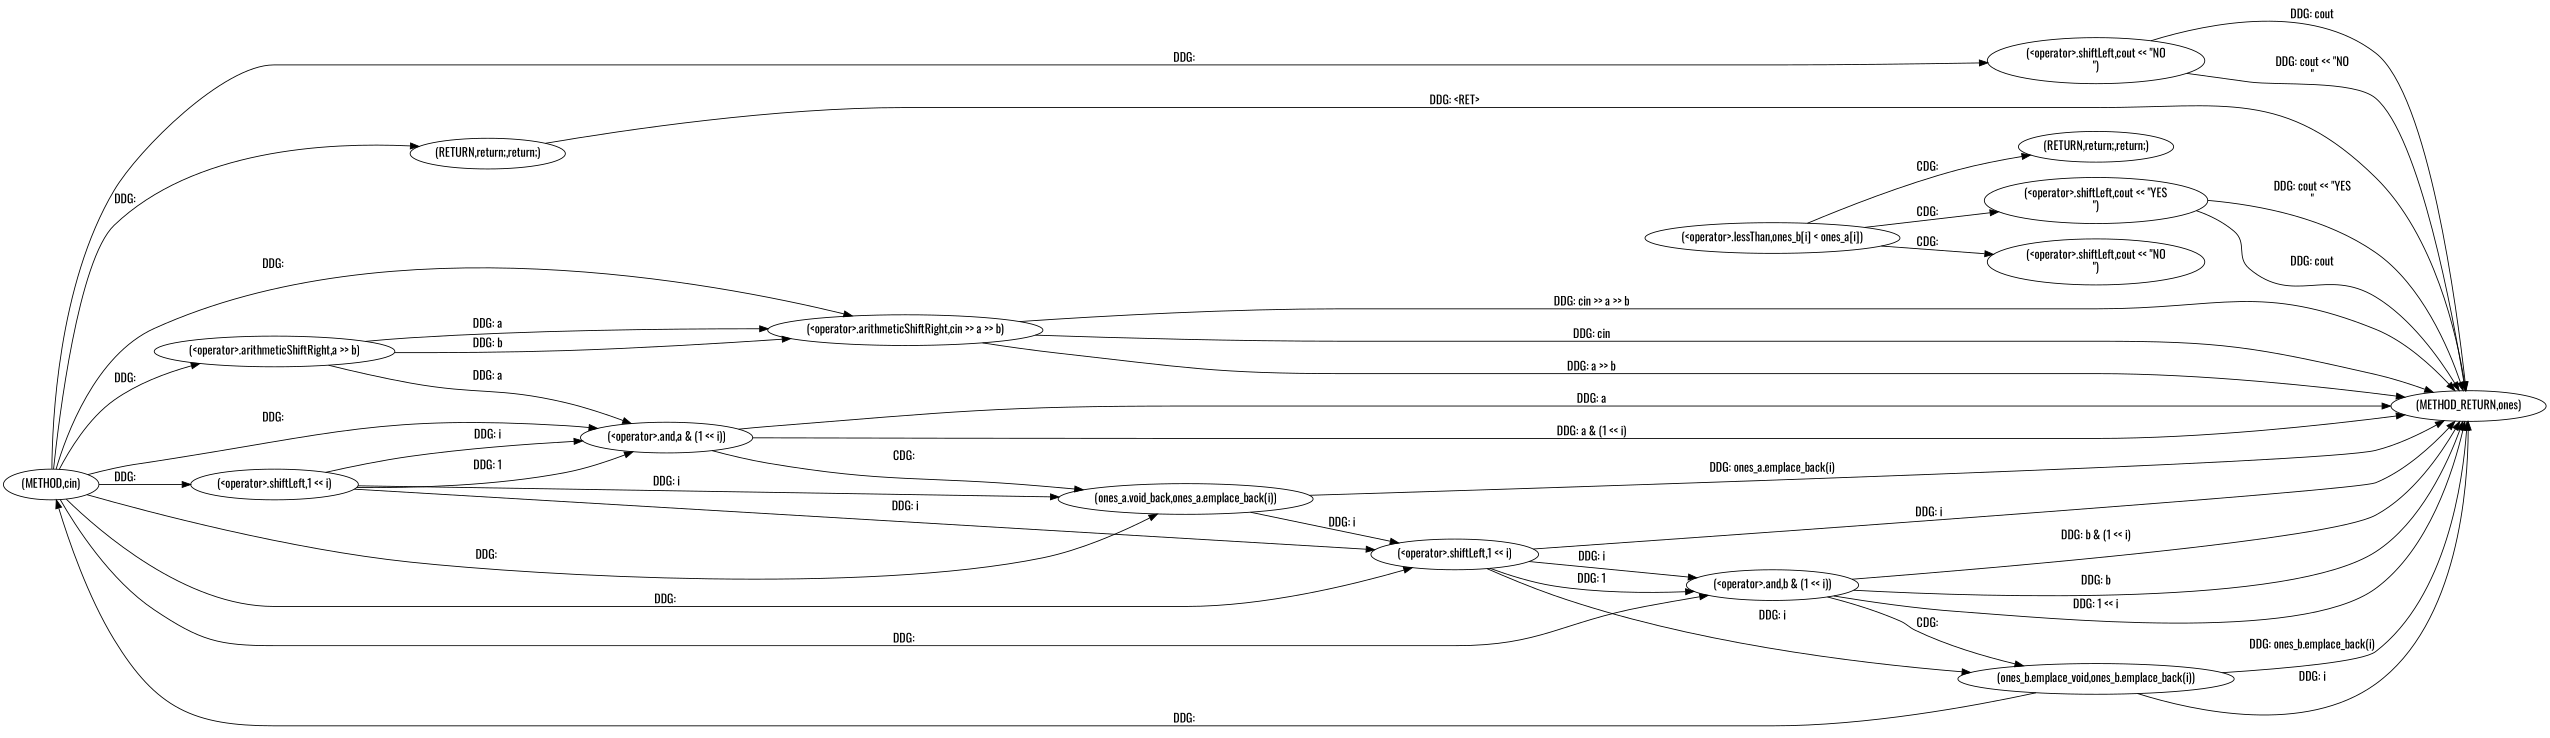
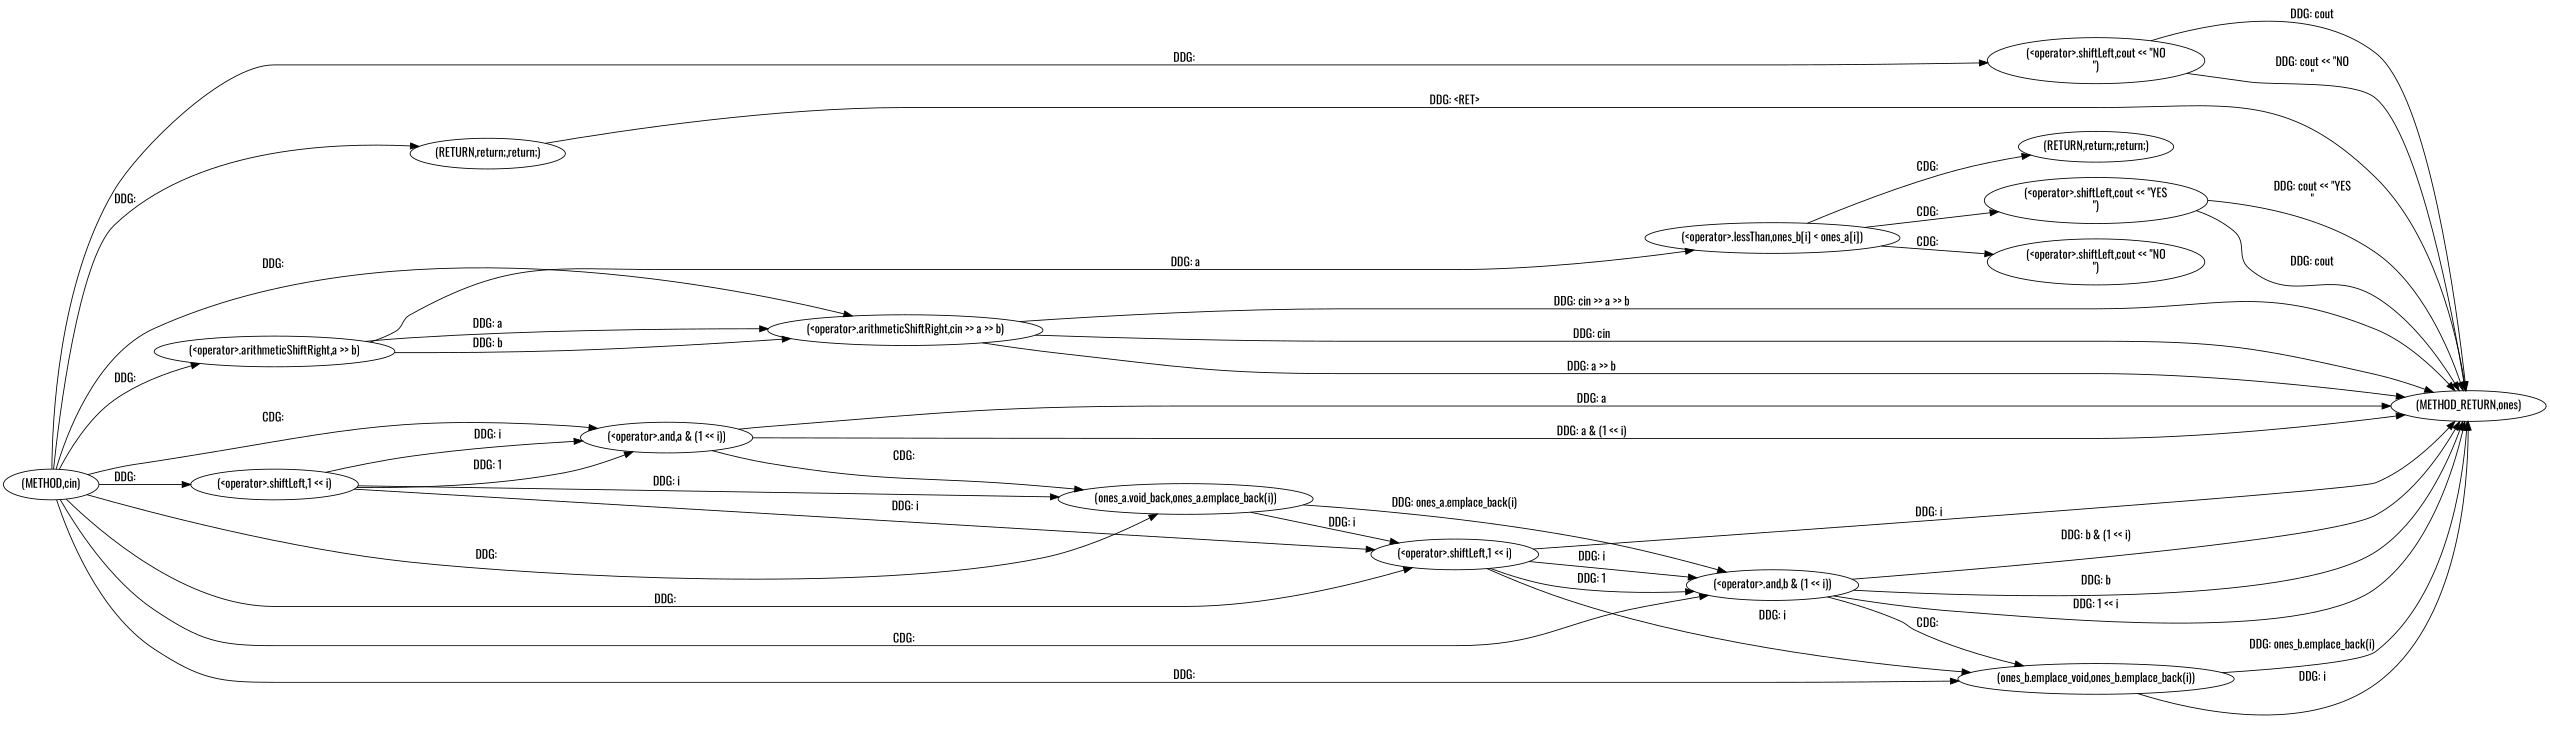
  digraph {
    fontname=Oswald
    rankdir=LR
    node [fontname=Oswald]
    edge [fontname=Oswald]
    n1 [label="(METHOD,cin)"]
    n2 [label="(<operator>.arithmeticShiftRight,cin >> a >> b)"]
    n3 [label="(<operator>.shiftLeft,cout << \"NO\n\")"]
    n4 [label="(RETURN,return;,return;)"]
    n5 [label="(<operator>.arithmeticShiftRight,a >> b)"]
    n6 [label="(<operator>.and,a & (1 << i))"]
    n7 [label="(ones_a.void_back,ones_a.emplace_back(i))"]
    n8 [label="(<operator>.and,b & (1 << i))"]
    n9 [label="(ones_b.emplace_void,ones_b.emplace_back(i))"]
    n10 [label="(<operator>.shiftLeft,1 << i)"]
    n11 [label="(<operator>.shiftLeft,1 << i)"]
    n12 [label="(METHOD_RETURN,ones)"]
    n13 [label="(<operator>.shiftLeft,cout << \"YES\n\")"]
    n14 [label="(<operator>.lessThan,ones_b[i] < ones_a[i])"]
    n15 [label="(<operator>.shiftLeft,cout << \"NO\n\")"]
    n16 [label="(RETURN,return;,return;)"]
    n1 -> n2 [label="DDG: "]
    n1 -> n3 [label="DDG: "]
    n1 -> n4 [label="DDG: "]
    n1 -> n5 [label="DDG: "]
-   n1 -> n6 [label="DDG: "]
+   n1 -> n6 [label="CDG: "]
    n1 -> n7 [label="DDG: "]
-   n1 -> n8 [label="DDG: "]
-   n9 -> n1 [label="DDG: "]
+   n1 -> n8 [label="CDG: "]
+   n1 -> n9 [label="DDG: "]
    n1 -> n10 [label="DDG: "]
    n1 -> n11 [label="DDG: "]
    n2 -> n12 [label="DDG: a >> b"]
    n2 -> n12 [label="DDG: cin >> a >> b"]
    n2 -> n12 [label="DDG: cin"]
    n3 -> n12 [label="DDG: cout"]
    n3 -> n12 [label="DDG: cout << \"NO\n\""]
    n4 -> n12 [label="DDG: <RET>"]
    n5 -> n2 [label="DDG: b"]
    n5 -> n2 [label="DDG: a"]
-   n5 -> n6 [label="DDG: a"]
+   n5 -> n14 [label="DDG: a"]
    n6 -> n7 [label="CDG: "]
    n6 -> n12 [label="DDG: a"]
    n6 -> n12 [label="DDG: a & (1 << i)"]
    n7 -> n11 [label="DDG: i"]
-   n7 -> n12 [label="DDG: ones_a.emplace_back(i)"]
+   n7 -> n8 [label="DDG: ones_a.emplace_back(i)"]
    n8 -> n9 [label="CDG: "]
    n8 -> n12 [label="DDG: b"]
    n8 -> n12 [label="DDG: 1 << i"]
    n8 -> n12 [label="DDG: b & (1 << i)"]
    n9 -> n12 [label="DDG: i"]
    n9 -> n12 [label="DDG: ones_b.emplace_back(i)"]
    n10 -> n6 [label="DDG: i"]
    n10 -> n6 [label="DDG: 1"]
    n10 -> n7 [label="DDG: i"]
    n10 -> n11 [label="DDG: i"]
    n11 -> n8 [label="DDG: 1"]
    n11 -> n8 [label="DDG: i"]
    n11 -> n9 [label="DDG: i"]
    n11 -> n12 [label="DDG: i"]
    n13 -> n12 [label="DDG: cout << \"YES\n\""]
    n13 -> n12 [label="DDG: cout"]
    n14 -> n13 [label="CDG: "]
    n14 -> n15 [label="CDG: "]
    n14 -> n16 [label="CDG: "]
  }
